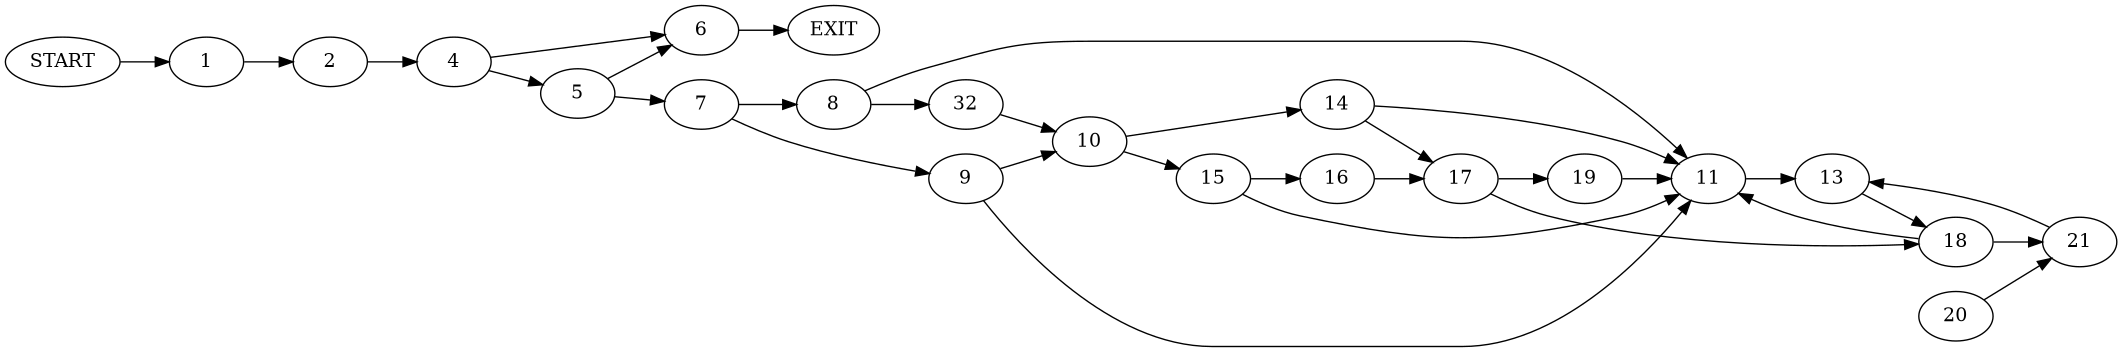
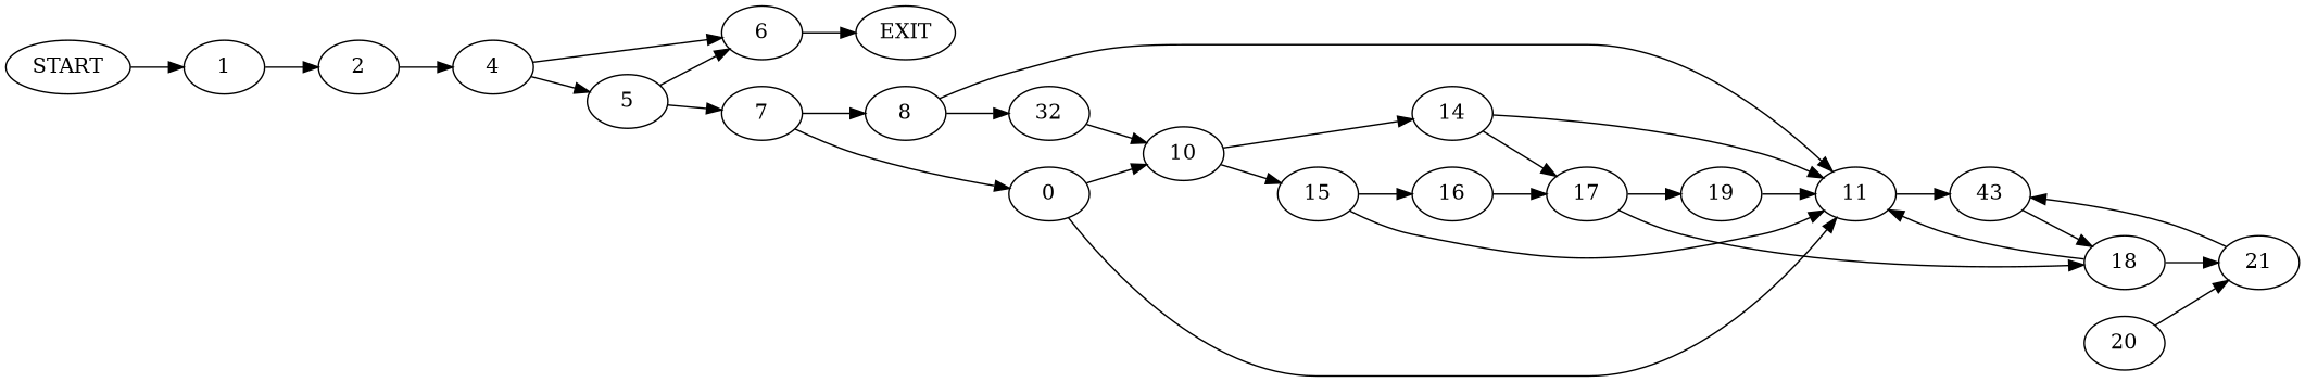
  digraph {
    rankdir=LR
    n1 [label=START]
    1
    2
    n4 [label=EXIT]
    4
    5
    6
    7
    8
-   9
+   9 [label=0]
    11
    n12 [label=32]
    10
-   13
+   13 [label=43]
    14
    15
    17
    16
    18
    19
    21
    20
    n1 -> 1
    1 -> 2
    2 -> 4
    4 -> 5
    4 -> 6
    5 -> 6
    5 -> 7
    6 -> n4
    7 -> 8
    7 -> 9
    8 -> 11
    8 -> n12
    9 -> 11
    9 -> 10
    11 -> 13
    n12 -> 10
    10 -> 14
    10 -> 15
    13 -> 18
    14 -> 11
    14 -> 17
    15 -> 11
    15 -> 16
    17 -> 18
    17 -> 19
    16 -> 17
    18 -> 11
    18 -> 21
    19 -> 11
    21 -> 13
    20 -> 21
  }
